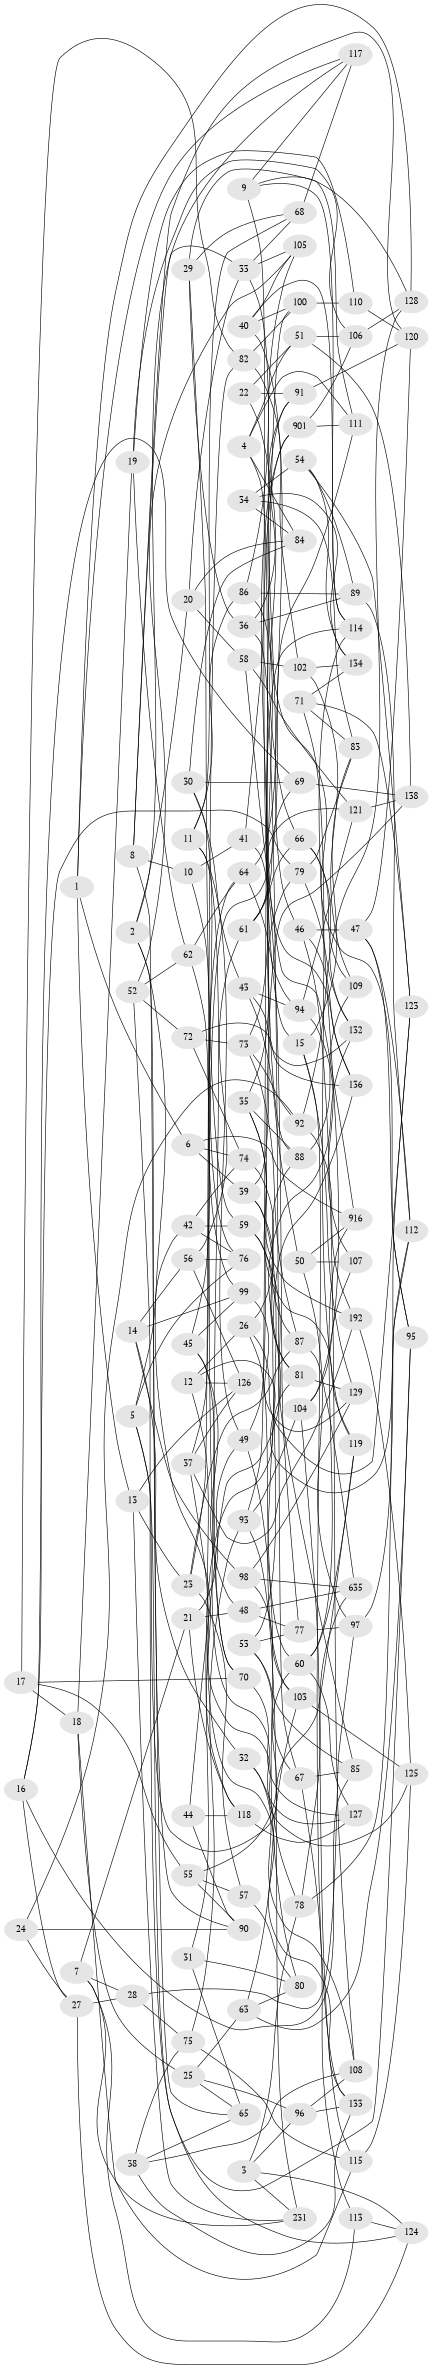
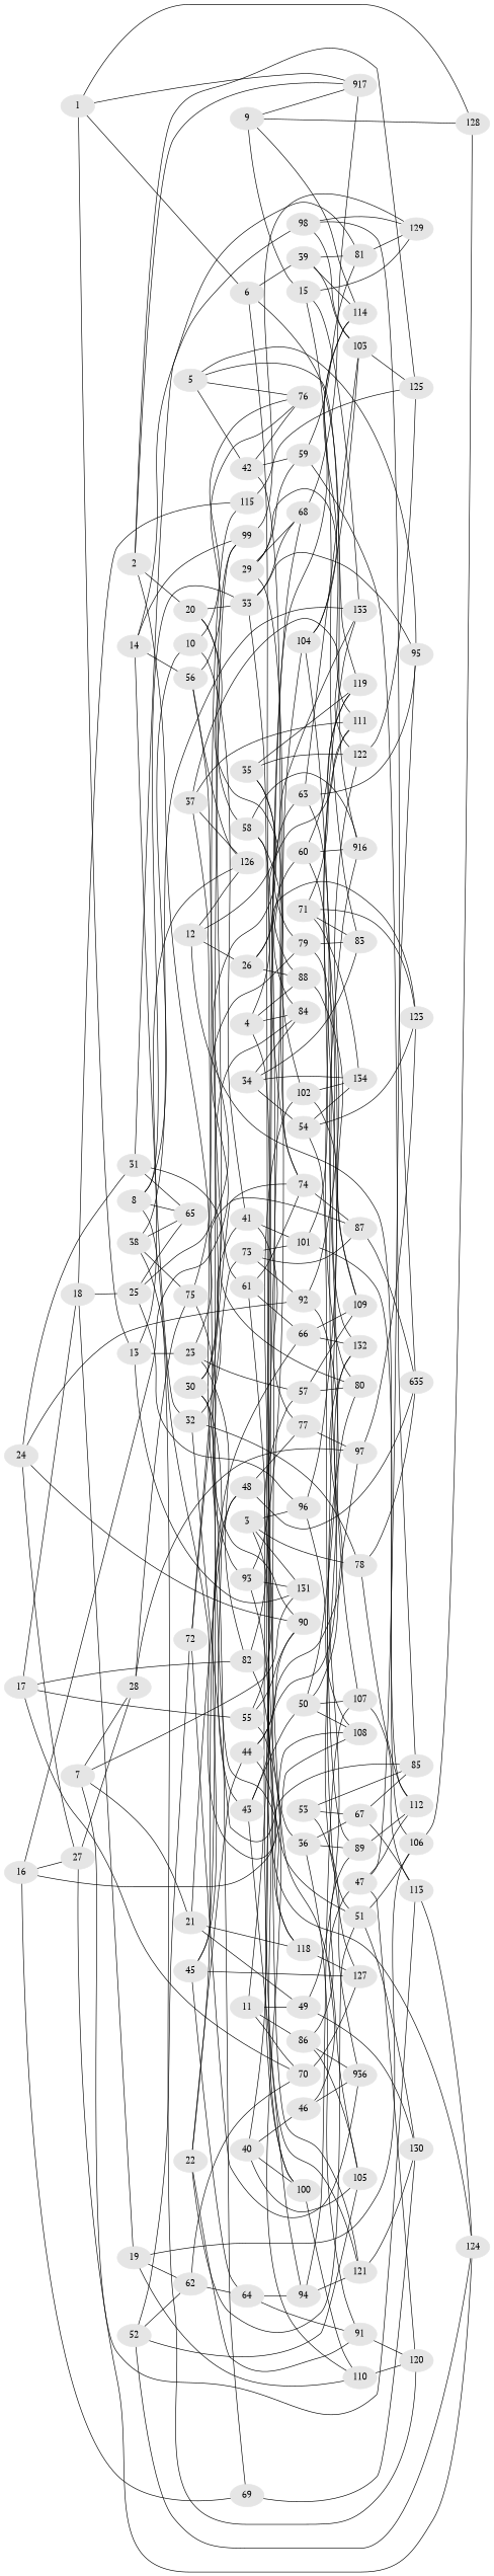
  graph {
    fontname="PT Serif"
    rankdir=LR
    node [color=gray90 fontname="PT Serif" style=filled]
    edge [fontname="PT Serif"]
    1
    6
    13
-   117
+   117 [label=917]
    128
    39
    74
    n8 [label=916]
-   131 [label=231]
+   131
    126
    23
    2
    20
    90
    125
    84
    33
    58
    3
    78
    96
    124
    112
    n24 [label=635]
    133
    108
    4
    51
    88
    111
    106
-   130 [label=138]
+   130
    109
    5
    42
    76
    95
    119
    59
    114
    81
    103
    87
    7
    21
    28
    113
    49
    48
    118
    75
    97
    8
    10
    65
    120
    41
    68
    105
    9
    15
    83
    129
    77
-   101 [label=901]
+   101
    11
    70
    86
    80
    127
    89
-   136
+   136 [label=936]
    12
    26
    60
    123
    82
    57
    14
    32
    56
    98
    99
    61
    16
    27
    69
    79
    85
    132
    17
    18
    55
    19
    25
    115
    110
    100
    102
    62
    63
    64
    121
    22
    44
    66
    91
    24
    31
    92
-   122 [label=192]
+   122
    93
    29
    36
    67
    30
    43
    50
    94
    34
    54
    134
    35
    37
    38
    40
    46
    47
    107
    45
    52
    72
    73
    53
    71
    104
    1 -- 6
    1 -- 13
    1 -- 117
    1 -- 128
    6 -- 39
    6 -- 74
    6 -- n8
    13 -- 131
    13 -- 126
    13 -- 23
    39 -- 114
    39 -- 81
    39 -- 103
    74 -- 87
    23 -- 87
    23 -- 82
    23 -- 57
    2 -- 117
    2 -- 20
    2 -- 90
    2 -- 125
    20 -- 84
    20 -- 33
    20 -- 58
    33 -- 95
    33 -- 68
    33 -- 105
    58 -- n8
    58 -- 102
    58 -- 121
    3 -- 131
    3 -- 78
    3 -- 96
    3 -- 124
    78 -- 112
    78 -- n24
    96 -- 133
    96 -- 108
    4 -- 84
    4 -- 51
    4 -- 88
    4 -- 111
    51 -- 106
    51 -- 130
    88 -- 109
    106 -- 128
    5 -- 42
    5 -- 76
    5 -- 95
    5 -- 119
    42 -- 74
    42 -- 76
    42 -- 59
    59 -- 81
    59 -- 85
    81 -- 129
    103 -- 125
    87 -- n24
    7 -- 131
    7 -- 21
    7 -- 28
    7 -- 113
    21 -- 49
    21 -- 48
    21 -- 118
    28 -- 75
    28 -- 97
    113 -- 124
    49 -- 130
    49 -- 80
    48 -- n24
    48 -- 77
    118 -- 127
    75 -- 115
    75 -- 93
    97 -- 123
    8 -- 33
    8 -- 10
    8 -- 65
    8 -- 120
    10 -- 76
    10 -- 41
    41 -- 77
    41 -- 101
    68 -- 117
    9 -- 117
    9 -- 128
    9 -- 114
    9 -- 15
    15 -- 133
    15 -- 83
    15 -- 129
    77 -- 97
    101 -- 111
    101 -- 106
    11 -- 49
    11 -- 68
    11 -- 70
    11 -- 86
    70 -- 127
    86 -- 105
    86 -- 89
    86 -- 136
    89 -- 112
    12 -- 126
    12 -- 112
    12 -- 133
    12 -- 26
    26 -- 88
    26 -- 60
    26 -- 123
    60 -- n8
    60 -- 119
    60 -- 127
    82 -- 100
    82 -- 102
+   57 -- 109
    57 -- 80
    14 -- 32
    14 -- 56
    14 -- 98
    14 -- 99
    32 -- 78
    32 -- 108
+   32 -- 41
    56 -- 126
    56 -- 76
    56 -- 61
    98 -- n24
    98 -- 103
    98 -- 129
    99 -- 129
-   61 -- 69
+   61 -- 74
    61 -- 121
    61 -- 66
    16 -- 27
    16 -- 69
    16 -- 79
    16 -- 85
    27 -- 124
    27 -- 28
    69 -- 130
    79 -- 83
    79 -- 132
    17 -- 70
    17 -- 82
    17 -- 18
    17 -- 55
    18 -- 19
    18 -- 25
    18 -- 115
    55 -- 90
    55 -- 57
-   55 -- 60
+   55 -- 110
    19 -- 106
    19 -- 110
    19 -- 62
    25 -- 96
    25 -- 65
    25 -- 63
    115 -- 125
    110 -- 120
    100 -- 110
    102 -- 109
    102 -- 134
    62 -- 70
    62 -- 64
    63 -- 95
    63 -- 103
    63 -- 80
    64 -- 91
    64 -- 94
    121 -- 130
    22 -- 51
+   22 -- 44
    22 -- 66
    22 -- 91
    44 -- 90
    44 -- 118
    44 -- 132
    66 -- 109
    66 -- 132
    91 -- 120
    24 -- 90
    24 -- 27
+   24 -- 31
    24 -- 92
    31 -- 81
    31 -- 65
    31 -- 80
-   92 -- 128
+   92 -- 51
    92 -- 122
    122 -- 125
    93 -- 131
    93 -- 100
    93 -- 104
    29 -- 111
    29 -- 59
    29 -- 68
    29 -- 36
    36 -- 89
    36 -- 91
    36 -- 67
    67 -- 113
    67 -- 85
    30 -- 84
    30 -- 99
    30 -- 69
    30 -- 43
    43 -- 132
    43 -- 50
    43 -- 94
    50 -- n8
    50 -- 97
    50 -- 107
    94 -- 121
    94 -- 107
    34 -- 84
    34 -- 83
    34 -- 54
    34 -- 134
    54 -- 89
    54 -- 123
    54 -- 134
    35 -- 88
    35 -- 119
    35 -- 79
    35 -- 122
    37 -- 126
    37 -- 111
    37 -- 118
    37 -- 122
    38 -- 133
    38 -- 108
    38 -- 75
    38 -- 65
    40 -- 114
    40 -- 105
    40 -- 100
    40 -- 46
-   46 -- 108
+   50 -- 108
    46 -- 136
    46 -- 47
    47 -- 112
    47 -- 95
    47 -- 120
+   107 -- 113
    45 -- 48
    45 -- 127
    45 -- 99
    45 -- 64
    52 -- 124
    52 -- 105
    52 -- 62
    52 -- 72
    72 -- 74
    72 -- 136
    72 -- 73
    73 -- 87
    73 -- 101
    73 -- 92
-   53 -- 77
    53 -- 136
    53 -- 85
    53 -- 67
    71 -- 119
    71 -- 83
    71 -- 123
    71 -- 134
    104 -- 114
-   104 -- 115
+   104 -- 103
    104 -- 107
  }
